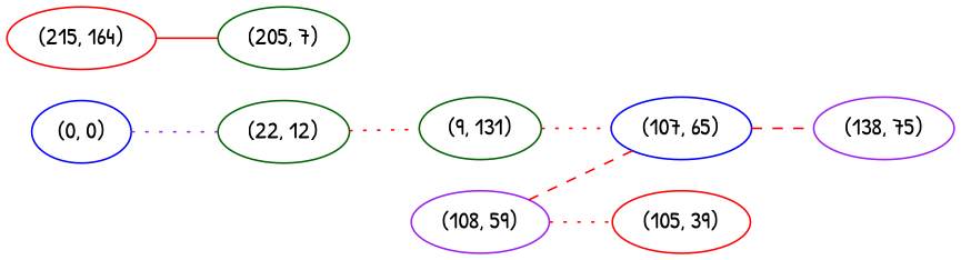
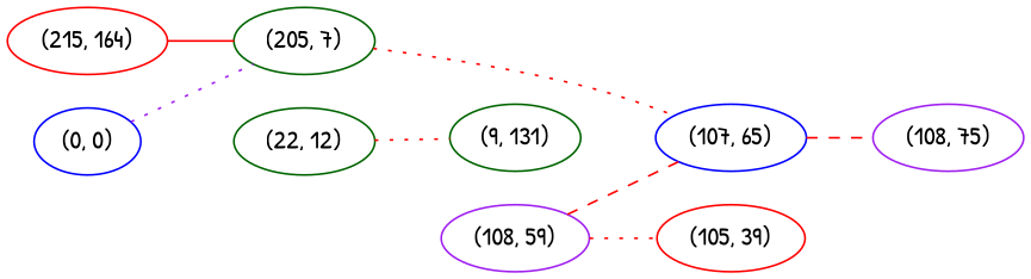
  graph {
    fontname="Patrick Hand"
    rankdir=LR
    node [color=darkgreen fontname="Patrick Hand"]
    edge [color=red fontname="Patrick Hand" style=dotted weight=1]
    "(215, 164)" [color=red]
    "(205, 7)"
    "(0, 0)" [color=blue]
    "(22, 12)"
    "(9, 131)"
    "(107, 65)" [color=blue]
    "(108, 59)" [color=purple]
    "(105, 39)" [color=red]
-   "(108, 75)" [color=purple label="(138, 75)"]
+   "(108, 75)" [color=purple]
    "(215, 164)" -- "(205, 7)" [style=solid]
-   "(0, 0)" -- "(22, 12)" [color=purple weight=4]
+   "(0, 0)" -- "(205, 7)" [color=purple weight=4]
    "(22, 12)" -- "(9, 131)"
-   "(9, 131)" -- "(107, 65)"
+   "(205, 7)" -- "(107, 65)"
    "(107, 65)" -- "(108, 75)" [style=dashed]
    "(108, 59)" -- "(107, 65)" [style=dashed]
    "(108, 59)" -- "(105, 39)"
  }
